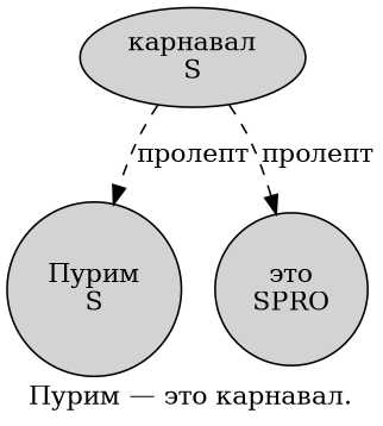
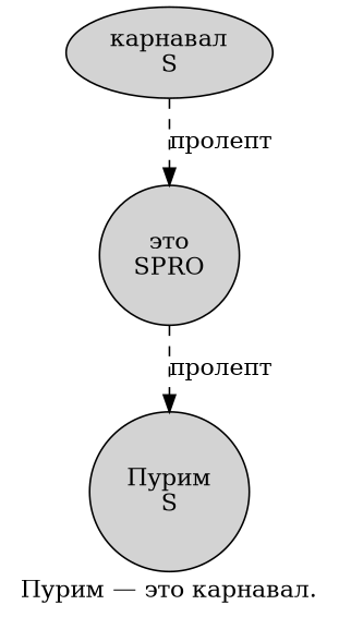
  digraph {
    fontname="DejaVu Serif"
    label="Пурим — это карнавал."
    node [fillcolor=lightgray fontname="DejaVu Serif" penwidth=1 shape=circle style=filled]
    edge [fontname="DejaVu Serif" style=dashed]
    n1 [label="Пурим\nS"]
    n2 [label="это\nSPRO"]
    n3 [label="карнавал\nS" shape=ellipse]
-   n3 -> n1 [label="пролепт"]
+   n2 -> n1 [label="пролепт"]
    n3 -> n2 [label="пролепт"]
  }
